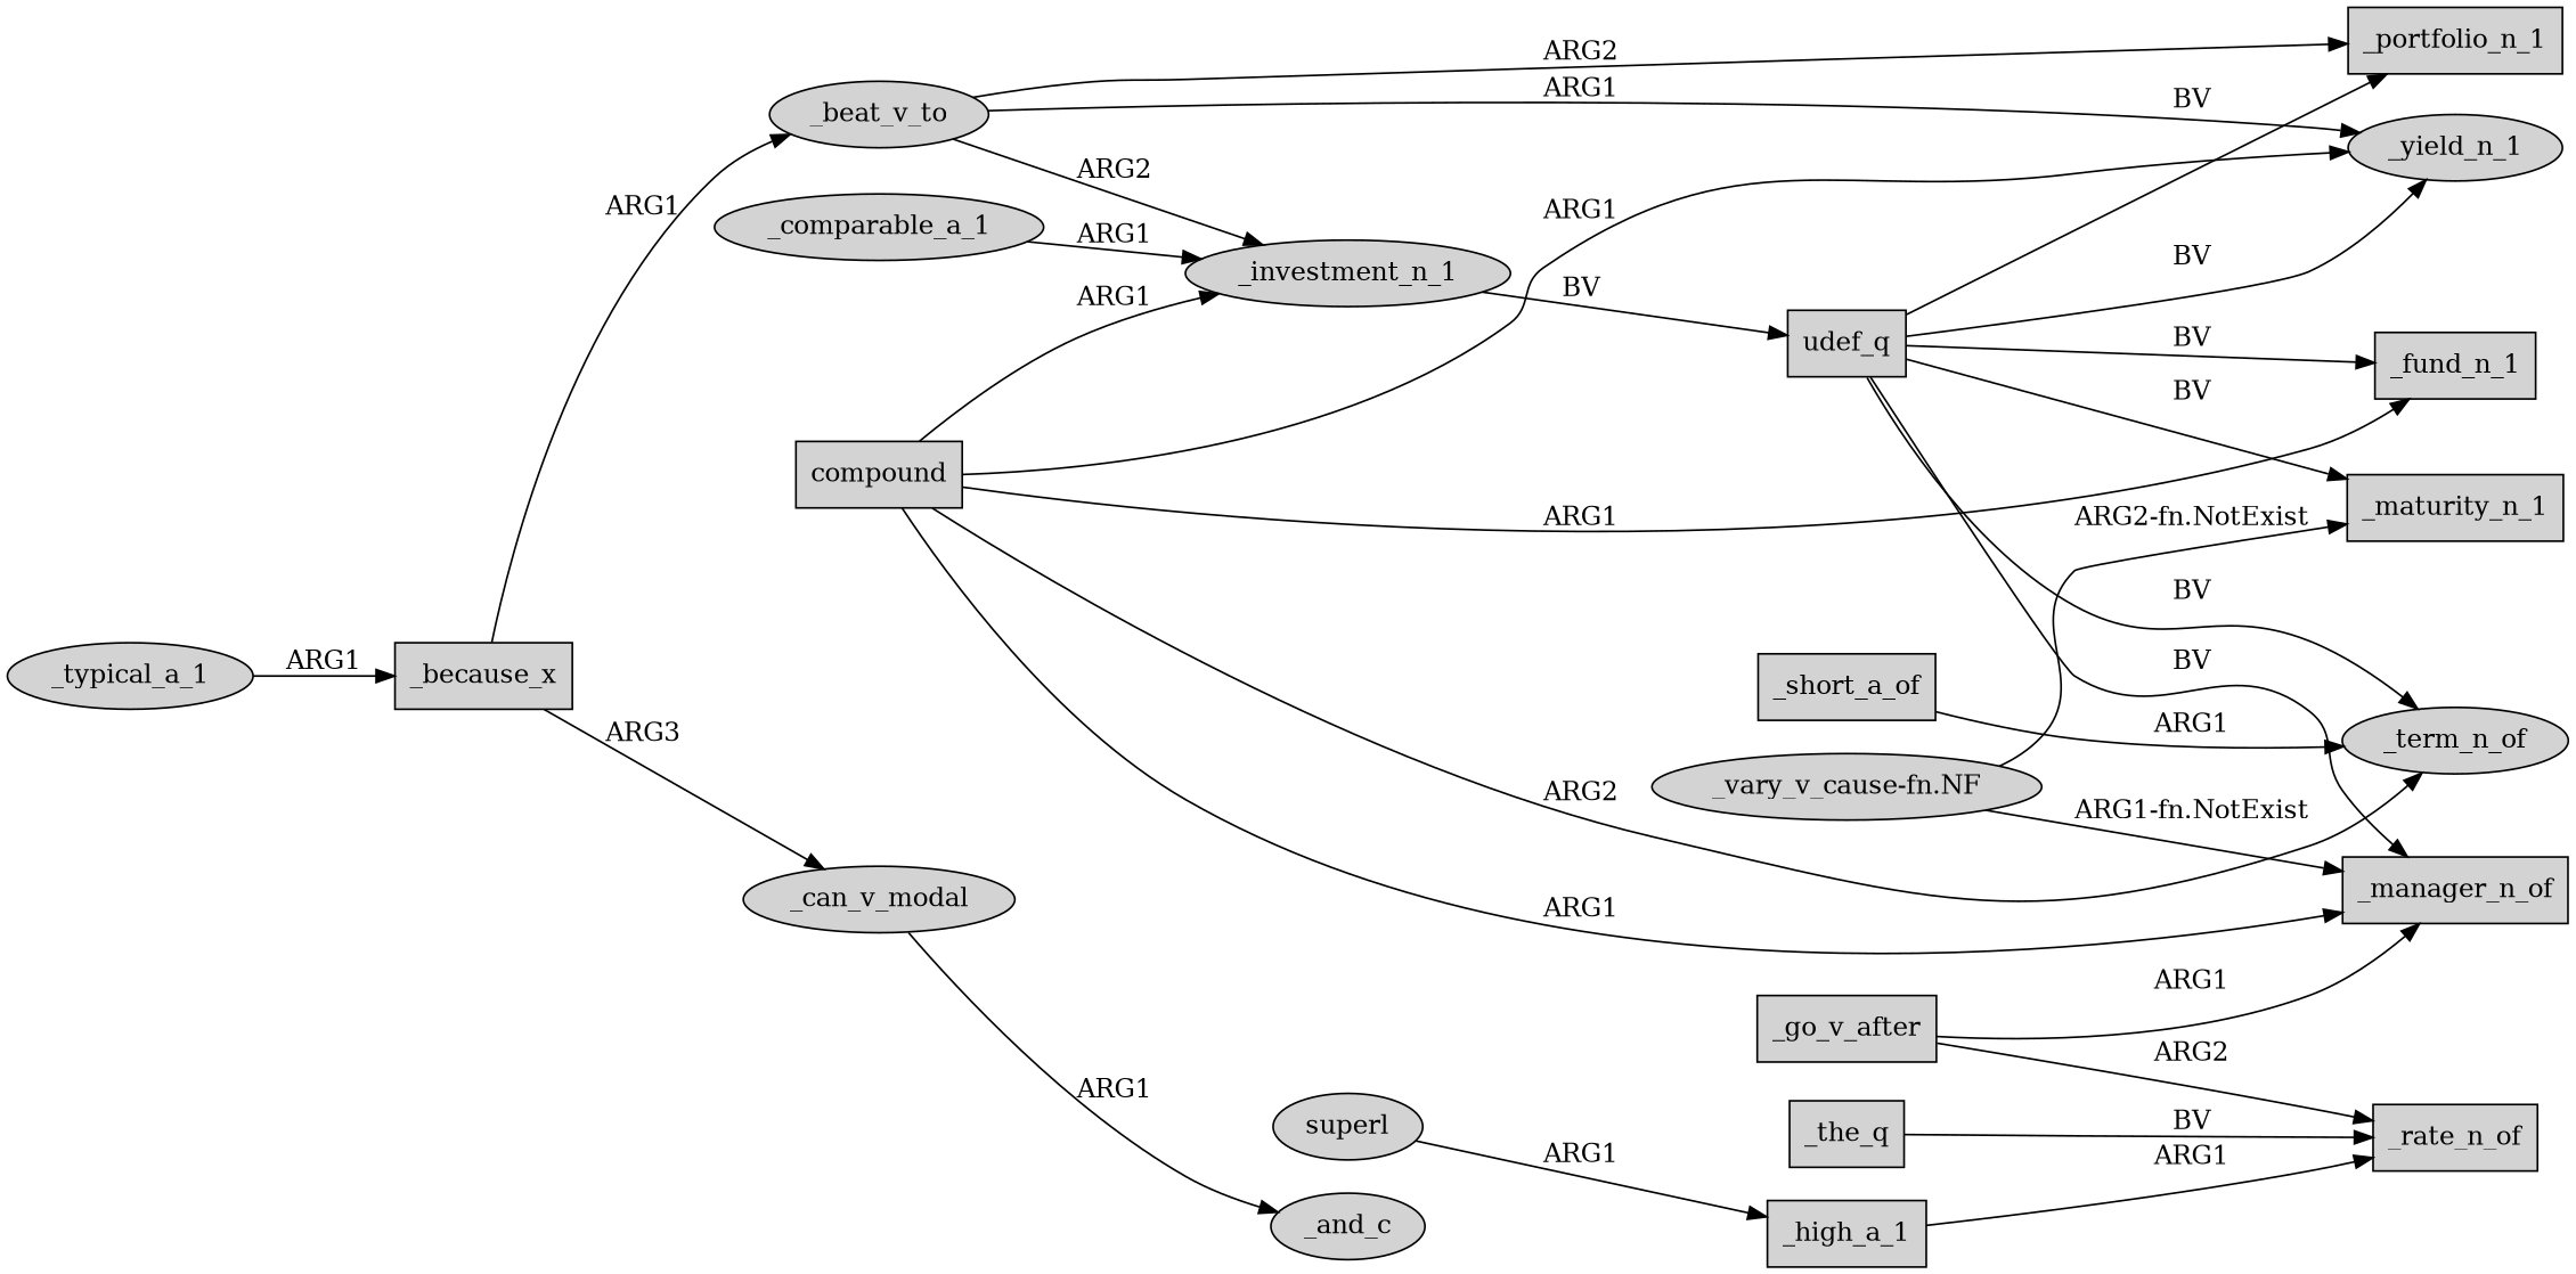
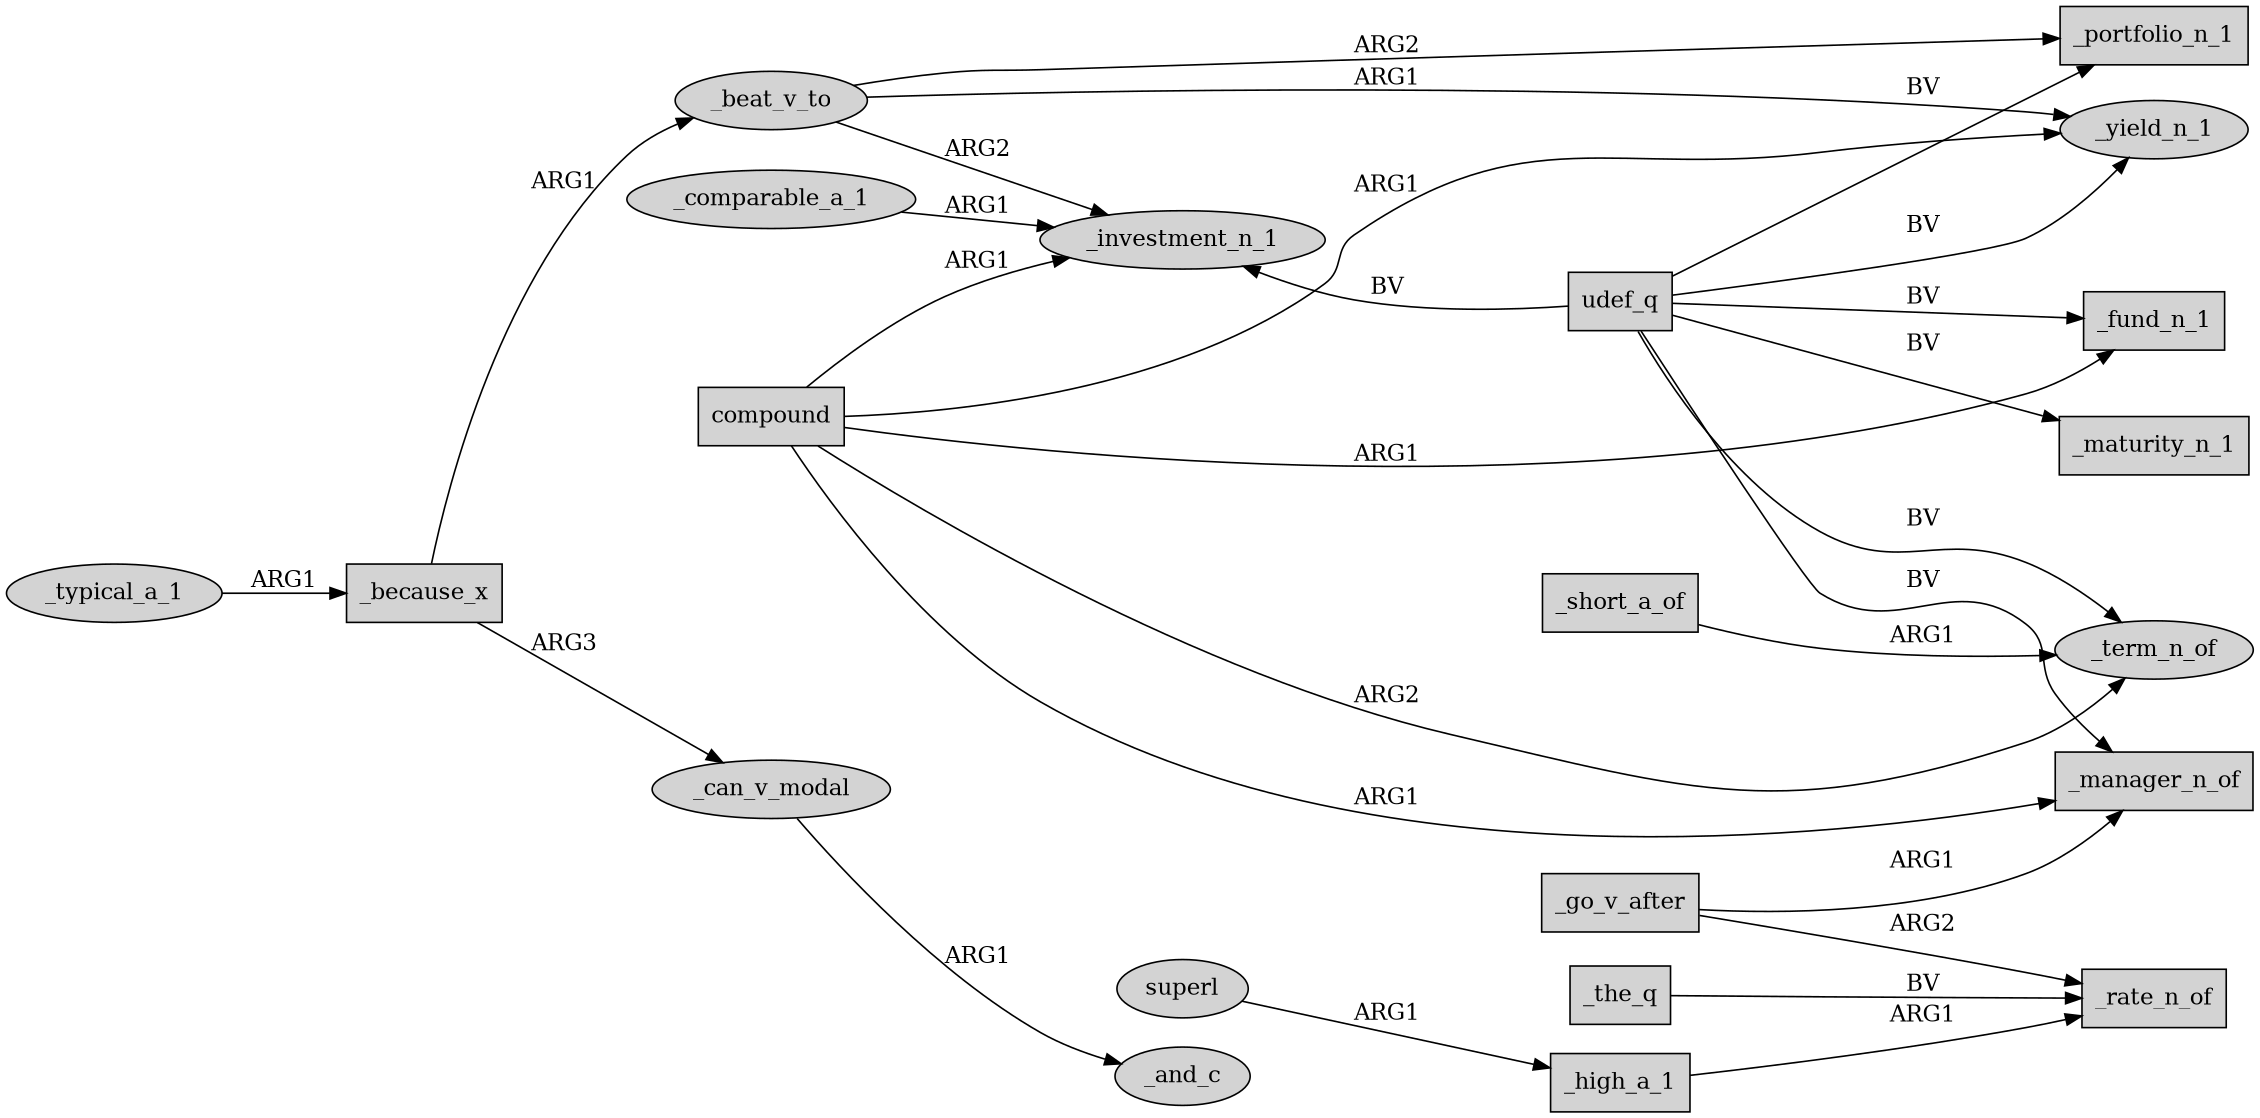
  digraph {
    rankdir=LR
    node [shape=box style=filled]
    _beat_v_to [shape=ellipse]
    _because_x
    _can_v_modal [shape=ellipse]
    _yield_n_1 [shape=ellipse]
    _investment_n_1 [shape=ellipse]
    _portfolio_n_1
    _and_c [shape=ellipse]
    udef_q
    _manager_n_of
    _term_n_of [shape=ellipse]
    _maturity_n_1
    _fund_n_1
    compound
    superl [shape=ellipse]
    _high_a_1
    _rate_n_of
-   "_vary_v_cause-fn.NF" [shape=ellipse]
    _short_a_of
    _the_q
    _comparable_a_1 [shape=ellipse]
    _go_v_after
    _typical_a_1 [shape=ellipse]
    _beat_v_to -> _yield_n_1 [label=ARG1]
    _beat_v_to -> _investment_n_1 [label=ARG2]
    _beat_v_to -> _portfolio_n_1 [label=ARG2]
    _because_x -> _beat_v_to [label=ARG1]
    _because_x -> _can_v_modal [label=ARG3]
    _can_v_modal -> _and_c [label=ARG1]
    udef_q -> _yield_n_1 [label=BV]
-   _investment_n_1 -> udef_q [label=BV]
+   udef_q -> _investment_n_1 [label=BV]
    udef_q -> _portfolio_n_1 [label=BV]
    udef_q -> _manager_n_of [label=BV]
    udef_q -> _term_n_of [label=BV]
    udef_q -> _maturity_n_1 [label=BV]
    udef_q -> _fund_n_1 [label=BV]
    compound -> _yield_n_1 [label=ARG1]
    compound -> _investment_n_1 [label=ARG1]
    compound -> _manager_n_of [label=ARG1]
    compound -> _term_n_of [label=ARG2]
    compound -> _fund_n_1 [label=ARG1]
    superl -> _high_a_1 [label=ARG1]
    _high_a_1 -> _rate_n_of [label=ARG1]
-   "_vary_v_cause-fn.NF" -> _manager_n_of [label="ARG1-fn.NotExist"]
-   "_vary_v_cause-fn.NF" -> _maturity_n_1 [label="ARG2-fn.NotExist"]
    _short_a_of -> _term_n_of [label=ARG1]
    _the_q -> _rate_n_of [label=BV]
    _comparable_a_1 -> _investment_n_1 [label=ARG1]
    _go_v_after -> _manager_n_of [label=ARG1]
    _go_v_after -> _rate_n_of [label=ARG2]
    _typical_a_1 -> _because_x [label=ARG1]
  }
